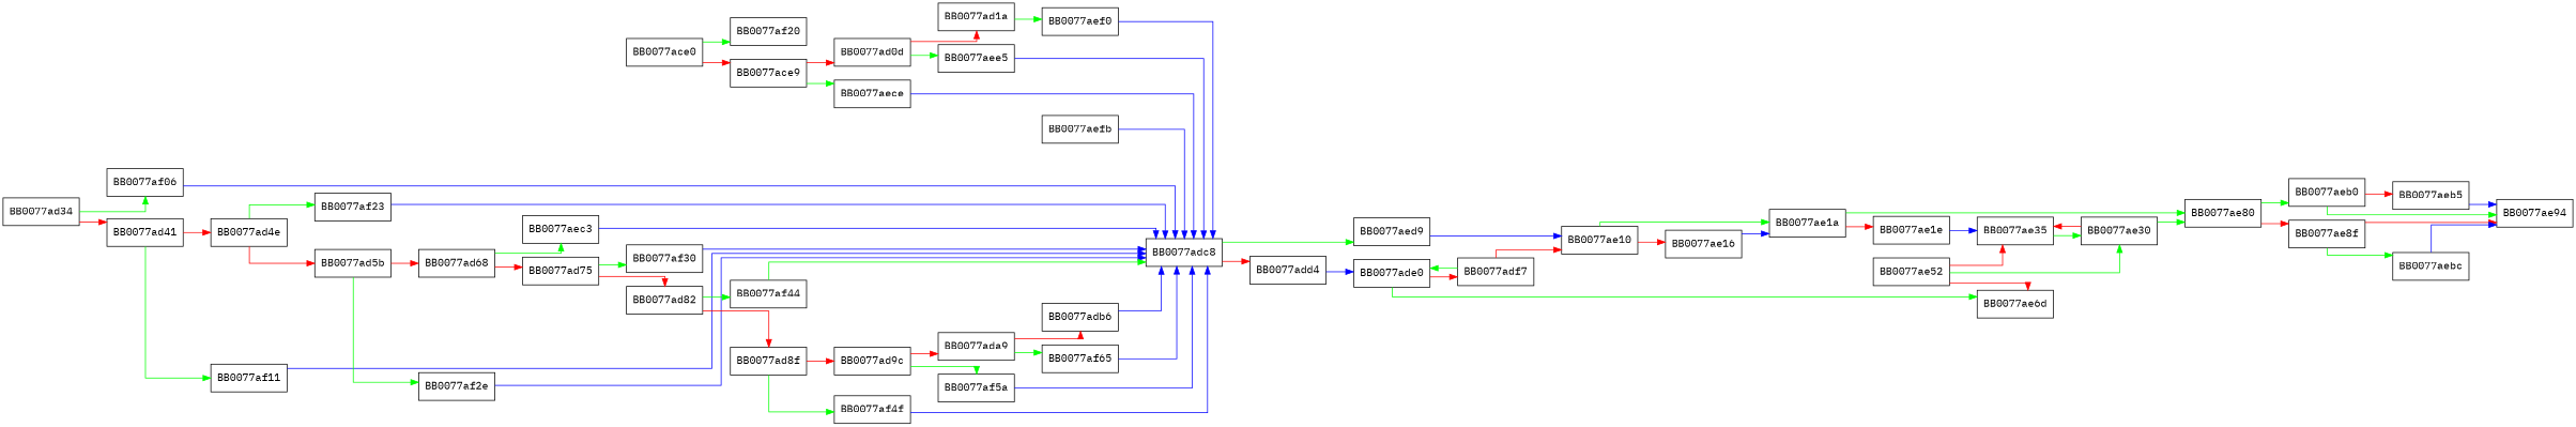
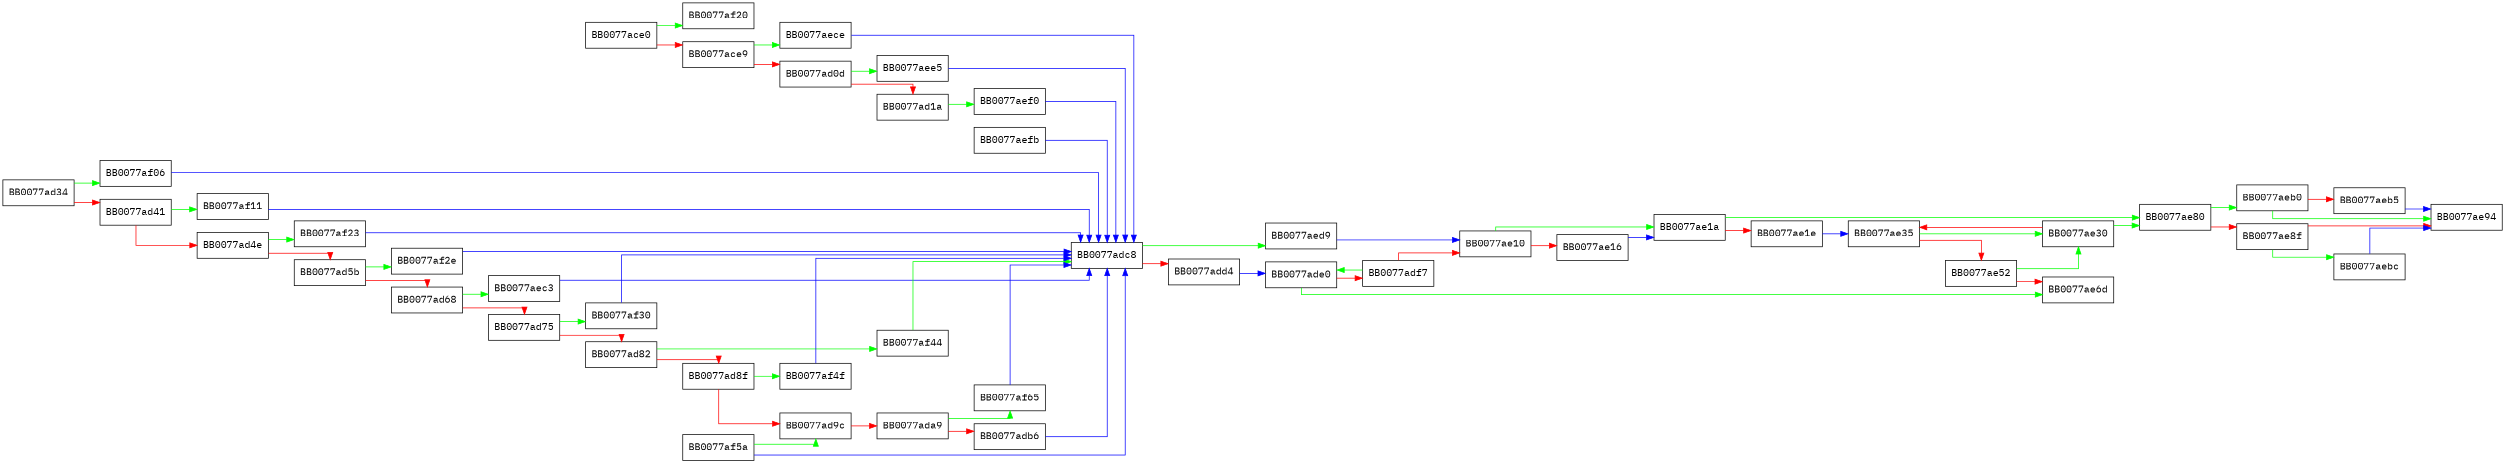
  digraph {
    fontname="IBM Plex Mono"
    rankdir=LR
    splines=ortho
    node [fontname="IBM Plex Mono" shape=box]
    edge [color=green fontname="IBM Plex Mono"]
    BB0077ace0
    BB0077af20
    BB0077ace9
    BB0077aece
    BB0077ad0d
    BB0077adc8
    BB0077aee5
    BB0077ad1a
    BB0077aed9
    BB0077add4
    BB0077aef0
    BB0077aefb
    BB0077ad34
    BB0077af06
    BB0077ad41
    BB0077af11
    BB0077ad4e
    BB0077af23
    BB0077ad5b
    BB0077af2e
    BB0077ad68
    BB0077aec3
    BB0077ad75
    n24 [label=BB0077af30]
    BB0077ad82
    BB0077af44
    BB0077ad8f
    BB0077af4f
    BB0077ad9c
    BB0077af5a
    BB0077ada9
    BB0077af65
    BB0077adb6
    BB0077ae10
    BB0077ade0
    BB0077ae1a
    BB0077ae16
    BB0077ae6d
    BB0077adf7
    BB0077ae80
    BB0077ae1e
    BB0077aeb0
    BB0077ae8f
    BB0077ae35
    BB0077ae94
    BB0077aeb5
    BB0077aebc
    BB0077ae30
    BB0077ae52
    BB0077ace0 -> BB0077af20
    BB0077ace0 -> BB0077ace9 [color=red]
    BB0077ace9 -> BB0077aece
    BB0077ace9 -> BB0077ad0d [color=red]
    BB0077aece -> BB0077adc8 [color=blue]
    BB0077ad0d -> BB0077aee5
    BB0077ad0d -> BB0077ad1a [color=red]
    BB0077adc8 -> BB0077aed9
    BB0077adc8 -> BB0077add4 [color=red]
    BB0077aee5 -> BB0077adc8 [color=blue]
    BB0077ad1a -> BB0077aef0
    BB0077aed9 -> BB0077ae10 [color=blue]
    BB0077add4 -> BB0077ade0 [color=blue]
    BB0077aef0 -> BB0077adc8 [color=blue]
    BB0077aefb -> BB0077adc8 [color=blue]
    BB0077ad34 -> BB0077af06
    BB0077ad34 -> BB0077ad41 [color=red]
    BB0077af06 -> BB0077adc8 [color=blue]
    BB0077ad41 -> BB0077af11
    BB0077ad41 -> BB0077ad4e [color=red]
    BB0077af11 -> BB0077adc8 [color=blue]
    BB0077ad4e -> BB0077af23
    BB0077ad4e -> BB0077ad5b [color=red]
    BB0077af23 -> BB0077adc8 [color=blue]
    BB0077ad5b -> BB0077af2e
    BB0077ad5b -> BB0077ad68 [color=red]
    BB0077af2e -> BB0077adc8 [color=blue]
    BB0077ad68 -> BB0077aec3
    BB0077ad68 -> BB0077ad75 [color=red]
    BB0077aec3 -> BB0077adc8 [color=blue]
    BB0077ad75 -> n24
    BB0077ad75 -> BB0077ad82 [color=red]
    n24 -> BB0077adc8 [color=blue]
    BB0077ad82 -> BB0077af44
    BB0077ad82 -> BB0077ad8f [color=red]
    BB0077af44 -> BB0077adc8
    BB0077ad8f -> BB0077af4f
    BB0077ad8f -> BB0077ad9c [color=red]
    BB0077af4f -> BB0077adc8 [color=blue]
-   BB0077ad9c -> BB0077af5a
+   BB0077af5a -> BB0077ad9c
    BB0077ad9c -> BB0077ada9 [color=red]
    BB0077af5a -> BB0077adc8 [color=blue]
    BB0077ada9 -> BB0077af65
    BB0077ada9 -> BB0077adb6 [color=red]
    BB0077af65 -> BB0077adc8 [color=blue]
    BB0077adb6 -> BB0077adc8 [color=blue]
    BB0077ae10 -> BB0077ae1a
    BB0077ae10 -> BB0077ae16 [color=red]
    BB0077ade0 -> BB0077ae6d
    BB0077ade0 -> BB0077adf7 [color=red]
    BB0077ae1a -> BB0077ae80
    BB0077ae1a -> BB0077ae1e [color=red]
    BB0077ae16 -> BB0077ae1a [color=blue]
    BB0077adf7 -> BB0077ae10 [color=red]
    BB0077adf7 -> BB0077ade0
    BB0077ae80 -> BB0077aeb0
    BB0077ae80 -> BB0077ae8f [color=red]
    BB0077ae1e -> BB0077ae35 [color=blue]
    BB0077aeb0 -> BB0077ae94
    BB0077aeb0 -> BB0077aeb5 [color=red]
    BB0077ae8f -> BB0077ae94 [color=red]
    BB0077ae8f -> BB0077aebc
    BB0077ae35 -> BB0077ae30
-   BB0077ae52 -> BB0077ae35 [color=red]
+   BB0077ae35 -> BB0077ae52 [color=red]
    BB0077aeb5 -> BB0077ae94 [color=blue]
    BB0077aebc -> BB0077ae94 [color=blue]
    BB0077ae30 -> BB0077ae80
    BB0077ae30 -> BB0077ae35 [color=red]
    BB0077ae52 -> BB0077ae6d [color=red]
    BB0077ae52 -> BB0077ae30
  }
